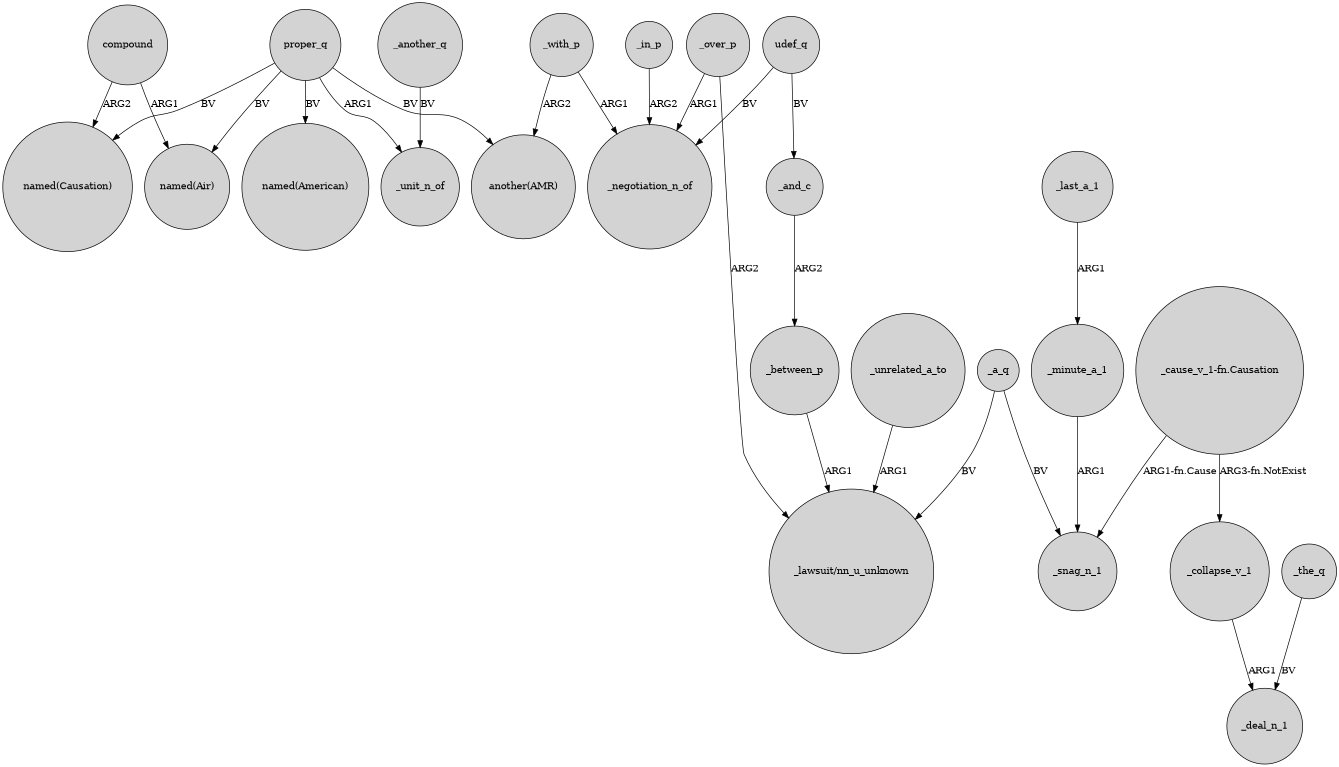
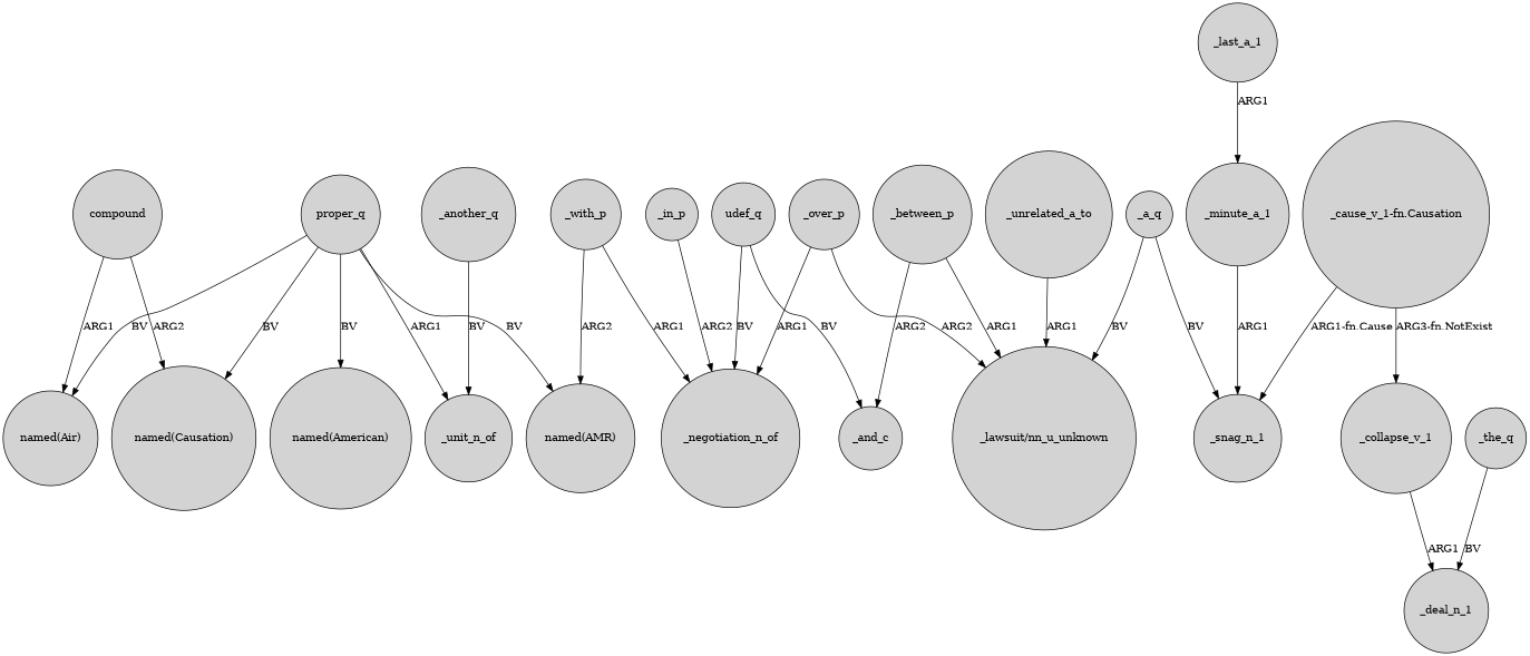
  digraph {
    node [shape=circle style=filled]
    udef_q
    _negotiation_n_of
    _and_c
    _with_p
-   "named(AMR)" [label="another(AMR)"]
+   "named(AMR)"
    proper_q
    "named(American)"
    "named(Air)"
    n9 [label="named(Causation)"]
    _unit_n_of
    compound
    _over_p
    "_lawsuit/nn_u_unknown"
    _the_q
    _deal_n_1
    _minute_a_1
    _snag_n_1
    _a_q
    _last_a_1
    _collapse_v_1
    _between_p
    _in_p
    "_cause_v_1-fn.Causation"
    _another_q
    _unrelated_a_to
    udef_q -> _negotiation_n_of [label=BV]
    udef_q -> _and_c [label=BV]
    _with_p -> _negotiation_n_of [label=ARG1]
    _with_p -> "named(AMR)" [label=ARG2]
    proper_q -> "named(AMR)" [label=BV]
    proper_q -> "named(American)" [label=BV]
    proper_q -> "named(Air)" [label=BV]
    proper_q -> n9 [label=BV]
    proper_q -> _unit_n_of [label=ARG1]
    compound -> "named(Air)" [label=ARG1]
    compound -> n9 [label=ARG2]
    _over_p -> _negotiation_n_of [label=ARG1]
    _over_p -> "_lawsuit/nn_u_unknown" [label=ARG2]
    _the_q -> _deal_n_1 [label=BV]
    _minute_a_1 -> _snag_n_1 [label=ARG1]
    _a_q -> "_lawsuit/nn_u_unknown" [label=BV]
    _a_q -> _snag_n_1 [label=BV]
    _last_a_1 -> _minute_a_1 [label=ARG1]
    _collapse_v_1 -> _deal_n_1 [label=ARG1]
-   _and_c -> _between_p [label=ARG2]
+   _between_p -> _and_c [label=ARG2]
    _between_p -> "_lawsuit/nn_u_unknown" [label=ARG1]
    _in_p -> _negotiation_n_of [label=ARG2]
    "_cause_v_1-fn.Causation" -> _snag_n_1 [label="ARG1-fn.Cause"]
    "_cause_v_1-fn.Causation" -> _collapse_v_1 [label="ARG3-fn.NotExist"]
    _another_q -> _unit_n_of [label=BV]
    _unrelated_a_to -> "_lawsuit/nn_u_unknown" [label=ARG1]
  }
